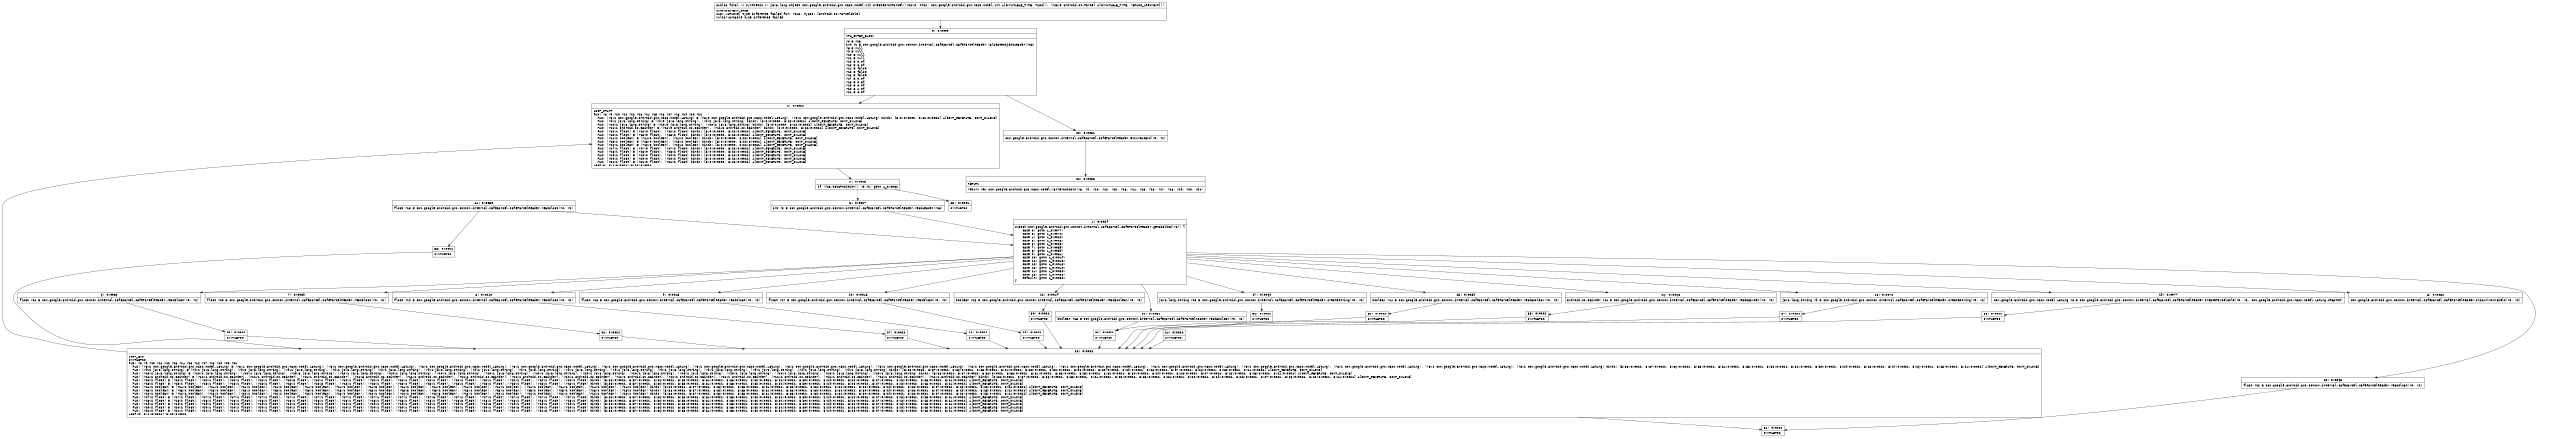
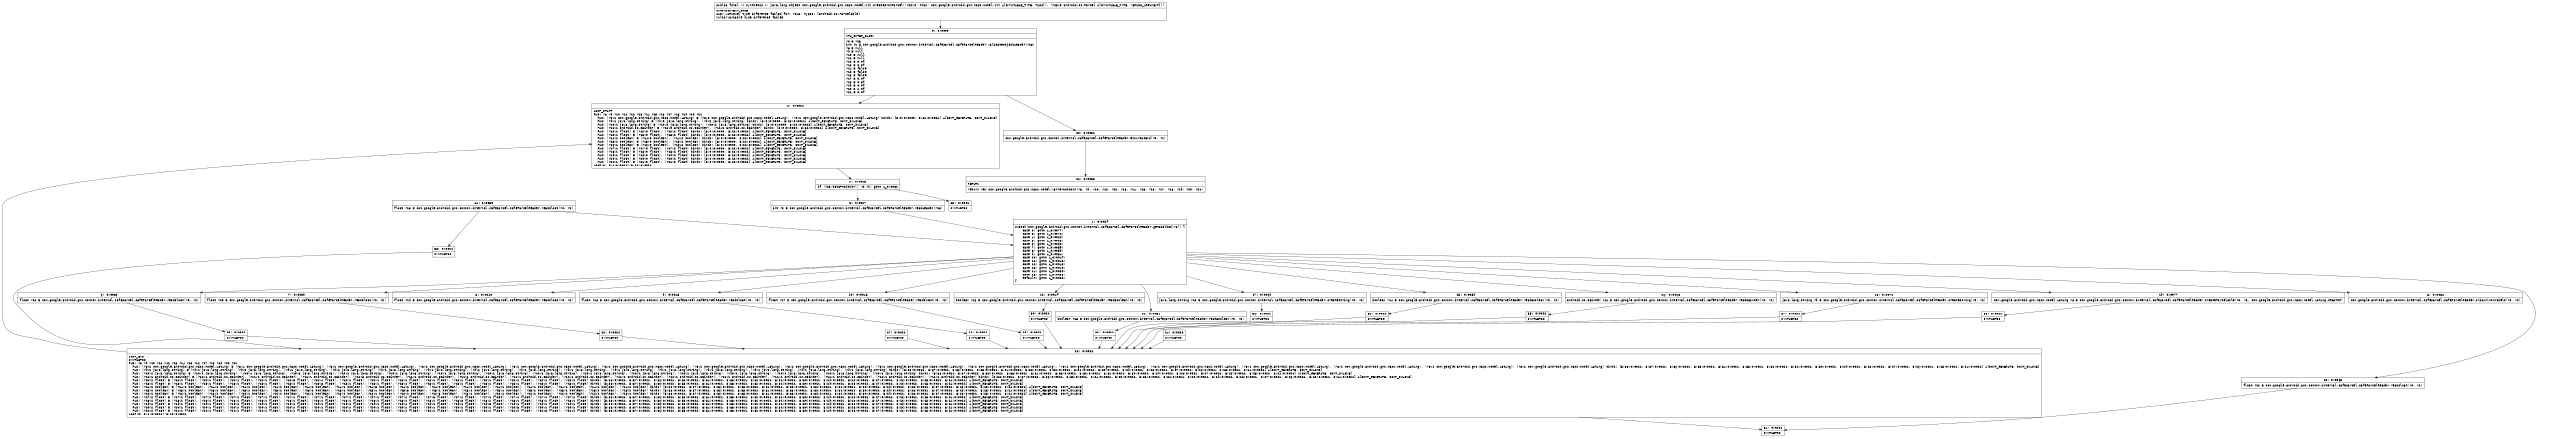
  digraph {
    fontname="DejaVu Sans Mono"
    node [fontname="DejaVu Sans Mono" shape=record]
    edge [fontname="DejaVu Sans Mono"]
    n1 [label="{0\:\ 0x0000|MTH_ENTER_BLOCK\l|r0 = r23\lint r1 = com.google.android.gms.common.internal.safeparcel.SafeParcelReader.validateObjectHeader(r23)\lr8 = null\lr9 = null\lr10 = null\lr11 = null\lr12 = 0.0f\lr13 = 0.0f\lr14 = false\lr15 = false\lr16 = false\lr17 = 0.0f\lr18 = 0.5f\lr19 = 0.0f\lr20 = 1.0f\lr21 = 0.0f\l}"]
    n2 [label="{1\:\ 0x0021|LOOP_START\lPHI: r8 r9 r10 r11 r12 r13 r14 r15 r16 r17 r18 r19 r20 r21 \l  PHI: (r8v1 com.google.android.gms.maps.model.LatLng) = (r8v0 com.google.android.gms.maps.model.LatLng), (r8v2 com.google.android.gms.maps.model.LatLng) binds: [B:0:0x0000, B:22:0x0021] A[DONT_GENERATE, DONT_INLINE]\l  PHI: (r9v1 java.lang.String) = (r9v0 java.lang.String), (r9v2 java.lang.String) binds: [B:0:0x0000, B:22:0x0021] A[DONT_GENERATE, DONT_INLINE]\l  PHI: (r10v1 java.lang.String) = (r10v0 java.lang.String), (r10v2 java.lang.String) binds: [B:0:0x0000, B:22:0x0021] A[DONT_GENERATE, DONT_INLINE]\l  PHI: (r11v1 android.os.IBinder) = (r11v0 android.os.IBinder), (r11v2 android.os.IBinder) binds: [B:0:0x0000, B:22:0x0021] A[DONT_GENERATE, DONT_INLINE]\l  PHI: (r12v1 float) = (r12v0 float), (r12v2 float) binds: [B:0:0x0000, B:22:0x0021] A[DONT_GENERATE, DONT_INLINE]\l  PHI: (r13v1 float) = (r13v0 float), (r13v2 float) binds: [B:0:0x0000, B:22:0x0021] A[DONT_GENERATE, DONT_INLINE]\l  PHI: (r14v1 boolean) = (r14v0 boolean), (r14v2 boolean) binds: [B:0:0x0000, B:22:0x0021] A[DONT_GENERATE, DONT_INLINE]\l  PHI: (r15v1 boolean) = (r15v0 boolean), (r15v2 boolean) binds: [B:0:0x0000, B:22:0x0021] A[DONT_GENERATE, DONT_INLINE]\l  PHI: (r16v1 boolean) = (r16v0 boolean), (r16v2 boolean) binds: [B:0:0x0000, B:22:0x0021] A[DONT_GENERATE, DONT_INLINE]\l  PHI: (r17v1 float) = (r17v0 float), (r17v2 float) binds: [B:0:0x0000, B:22:0x0021] A[DONT_GENERATE, DONT_INLINE]\l  PHI: (r18v1 float) = (r18v0 float), (r18v2 float) binds: [B:0:0x0000, B:22:0x0021] A[DONT_GENERATE, DONT_INLINE]\l  PHI: (r19v1 float) = (r19v0 float), (r19v2 float) binds: [B:0:0x0000, B:22:0x0021] A[DONT_GENERATE, DONT_INLINE]\l  PHI: (r20v1 float) = (r20v0 float), (r20v2 float) binds: [B:0:0x0000, B:22:0x0021] A[DONT_GENERATE, DONT_INLINE]\l  PHI: (r21v1 float) = (r21v0 float), (r21v2 float) binds: [B:0:0x0000, B:22:0x0021] A[DONT_GENERATE, DONT_INLINE]\lLOOP:0: B:1:0x0021\-\>B:22:0x0021\l}"]
    n3 [label="{20\:\ 0x0081|com.google.android.gms.common.internal.safeparcel.SafeParcelReader.ensureAtEnd(r0, r1)\l}"]
    n4 [label="{2\:\ 0x0025|if (r23.dataPosition() \>= r1) goto L_0x0081\l}"]
    n5 [label="{3\:\ 0x0027|int r2 = com.google.android.gms.common.internal.safeparcel.SafeParcelReader.readHeader(r23)\l}"]
    n6 [label="{23\:\ 0x0081|SYNTHETIC\l}"]
    n7 [label="{4\:\ 0x002f|switch(com.google.android.gms.common.internal.safeparcel.SafeParcelReader.getFieldId(r2)) \{\l    case 2: goto L_0x0077;\l    case 3: goto L_0x0072;\l    case 4: goto L_0x006d;\l    case 5: goto L_0x0068;\l    case 6: goto L_0x0063;\l    case 7: goto L_0x005e;\l    case 8: goto L_0x0059;\l    case 9: goto L_0x0054;\l    case 10: goto L_0x004f;\l    case 11: goto L_0x004a;\l    case 12: goto L_0x0045;\l    case 13: goto L_0x0040;\l    case 14: goto L_0x003b;\l    case 15: goto L_0x0036;\l    default: goto L_0x0032;\l\}\l}"]
    n8 [label="{5\:\ 0x0032|com.google.android.gms.common.internal.safeparcel.SafeParcelReader.skipUnknownField(r0, r2)\l}"]
    n9 [label="{6\:\ 0x0036|float r21 = com.google.android.gms.common.internal.safeparcel.SafeParcelReader.readFloat(r0, r2)\l}"]
    n10 [label="{7\:\ 0x003b|float r20 = com.google.android.gms.common.internal.safeparcel.SafeParcelReader.readFloat(r0, r2)\l}"]
    n11 [label="{8\:\ 0x0040|float r19 = com.google.android.gms.common.internal.safeparcel.SafeParcelReader.readFloat(r0, r2)\l}"]
    n12 [label="{9\:\ 0x0045|float r18 = com.google.android.gms.common.internal.safeparcel.SafeParcelReader.readFloat(r0, r2)\l}"]
    n13 [label="{10\:\ 0x004a|float r17 = com.google.android.gms.common.internal.safeparcel.SafeParcelReader.readFloat(r0, r2)\l}"]
    n14 [label="{11\:\ 0x004f|boolean r16 = com.google.android.gms.common.internal.safeparcel.SafeParcelReader.readBoolean(r0, r2)\l}"]
    n15 [label="{12\:\ 0x0054|boolean r15 = com.google.android.gms.common.internal.safeparcel.SafeParcelReader.readBoolean(r0, r2)\l}"]
    n16 [label="{13\:\ 0x0059|boolean r14 = com.google.android.gms.common.internal.safeparcel.SafeParcelReader.readBoolean(r0, r2)\l}"]
    n17 [label="{15\:\ 0x0063|float r12 = com.google.android.gms.common.internal.safeparcel.SafeParcelReader.readFloat(r0, r2)\l}"]
    n18 [label="{16\:\ 0x0068|android.os.IBinder r11 = com.google.android.gms.common.internal.safeparcel.SafeParcelReader.readIBinder(r0, r2)\l}"]
    n19 [label="{17\:\ 0x006d|java.lang.String r10 = com.google.android.gms.common.internal.safeparcel.SafeParcelReader.createString(r0, r2)\l}"]
    n20 [label="{18\:\ 0x0072|java.lang.String r9 = com.google.android.gms.common.internal.safeparcel.SafeParcelReader.createString(r0, r2)\l}"]
    n21 [label="{19\:\ 0x0077|com.google.android.gms.maps.model.LatLng r8 = com.google.android.gms.common.internal.safeparcel.SafeParcelReader.createParcelable(r0, r2, com.google.android.gms.maps.model.LatLng.CREATOR)\l}"]
    n22 [label="{25\:\ 0x0021|SYNTHETIC\l}"]
    n23 [label="{26\:\ 0x0021|SYNTHETIC\l}"]
    n24 [label="{27\:\ 0x0021|SYNTHETIC\l}"]
    n25 [label="{28\:\ 0x0021|SYNTHETIC\l}"]
    n26 [label="{29\:\ 0x0021|SYNTHETIC\l}"]
    n27 [label="{30\:\ 0x0021|SYNTHETIC\l}"]
    n28 [label="{31\:\ 0x0021|SYNTHETIC\l}"]
    n29 [label="{32\:\ 0x0021|SYNTHETIC\l}"]
    n30 [label="{14\:\ 0x005e|float r13 = com.google.android.gms.common.internal.safeparcel.SafeParcelReader.readFloat(r0, r2)\l}"]
    n31 [label="{33\:\ 0x0021|SYNTHETIC\l}"]
    n32 [label="{34\:\ 0x0021|SYNTHETIC\l}"]
    n33 [label="{35\:\ 0x0021|SYNTHETIC\l}"]
    n34 [label="{36\:\ 0x0021|SYNTHETIC\l}"]
    n35 [label="{37\:\ 0x0021|SYNTHETIC\l}"]
    n36 [label="{38\:\ 0x0021|SYNTHETIC\l}"]
    n37 [label="{24\:\ 0x0021|SYNTHETIC\l}"]
    n38 [label="{22\:\ 0x0021|LOOP_END\lSYNTHETIC\lPHI: r8 r9 r10 r11 r12 r13 r14 r15 r16 r17 r18 r19 r20 r21 \l  PHI: (r8v2 com.google.android.gms.maps.model.LatLng) = (r8v4 com.google.android.gms.maps.model.LatLng), (r8v1 com.google.android.gms.maps.model.LatLng), (r8v1 com.google.android.gms.maps.model.LatLng), (r8v1 com.google.android.gms.maps.model.LatLng), (r8v1 com.google.android.gms.maps.model.LatLng), (r8v1 com.google.android.gms.maps.model.LatLng), (r8v1 com.google.android.gms.maps.model.LatLng), (r8v1 com.google.android.gms.maps.model.LatLng), (r8v1 com.google.android.gms.maps.model.LatLng), (r8v1 com.google.android.gms.maps.model.LatLng), (r8v1 com.google.android.gms.maps.model.LatLng), (r8v1 com.google.android.gms.maps.model.LatLng), (r8v1 com.google.android.gms.maps.model.LatLng), (r8v1 com.google.android.gms.maps.model.LatLng), (r8v1 com.google.android.gms.maps.model.LatLng) binds: [B:38:0x0021, B:37:0x0021, B:36:0x0021, B:35:0x0021, B:34:0x0021, B:33:0x0021, B:32:0x0021, B:31:0x0021, B:30:0x0021, B:29:0x0021, B:28:0x0021, B:27:0x0021, B:26:0x0021, B:25:0x0021, B:24:0x0021] A[DONT_GENERATE, DONT_INLINE]\l  PHI: (r9v2 java.lang.String) = (r9v1 java.lang.String), (r9v3 java.lang.String), (r9v1 java.lang.String), (r9v1 java.lang.String), (r9v1 java.lang.String), (r9v1 java.lang.String), (r9v1 java.lang.String), (r9v1 java.lang.String), (r9v1 java.lang.String), (r9v1 java.lang.String), (r9v1 java.lang.String), (r9v1 java.lang.String), (r9v1 java.lang.String), (r9v1 java.lang.String), (r9v1 java.lang.String) binds: [B:38:0x0021, B:37:0x0021, B:36:0x0021, B:35:0x0021, B:34:0x0021, B:33:0x0021, B:32:0x0021, B:31:0x0021, B:30:0x0021, B:29:0x0021, B:28:0x0021, B:27:0x0021, B:26:0x0021, B:25:0x0021, B:24:0x0021] A[DONT_GENERATE, DONT_INLINE]\l  PHI: (r10v2 java.lang.String) = (r10v1 java.lang.String), (r10v1 java.lang.String), (r10v3 java.lang.String), (r10v1 java.lang.String), (r10v1 java.lang.String), (r10v1 java.lang.String), (r10v1 java.lang.String), (r10v1 java.lang.String), (r10v1 java.lang.String), (r10v1 java.lang.String), (r10v1 java.lang.String), (r10v1 java.lang.String), (r10v1 java.lang.String), (r10v1 java.lang.String), (r10v1 java.lang.String) binds: [B:38:0x0021, B:37:0x0021, B:36:0x0021, B:35:0x0021, B:34:0x0021, B:33:0x0021, B:32:0x0021, B:31:0x0021, B:30:0x0021, B:29:0x0021, B:28:0x0021, B:27:0x0021, B:26:0x0021, B:25:0x0021, B:24:0x0021] A[DONT_GENERATE, DONT_INLINE]\l  PHI: (r11v2 android.os.IBinder) = (r11v1 android.os.IBinder), (r11v1 android.os.IBinder), (r11v1 android.os.IBinder), (r11v3 android.os.IBinder), (r11v1 android.os.IBinder), (r11v1 android.os.IBinder), (r11v1 android.os.IBinder), (r11v1 android.os.IBinder), (r11v1 android.os.IBinder), (r11v1 android.os.IBinder), (r11v1 android.os.IBinder), (r11v1 android.os.IBinder), (r11v1 android.os.IBinder), (r11v1 android.os.IBinder), (r11v1 android.os.IBinder) binds: [B:38:0x0021, B:37:0x0021, B:36:0x0021, B:35:0x0021, B:34:0x0021, B:33:0x0021, B:32:0x0021, B:31:0x0021, B:30:0x0021, B:29:0x0021, B:28:0x0021, B:27:0x0021, B:26:0x0021, B:25:0x0021, B:24:0x0021] A[DONT_GENERATE, DONT_INLINE]\l  PHI: (r12v2 float) = (r12v1 float), (r12v1 float), (r12v1 float), (r12v1 float), (r12v3 float), (r12v1 float), (r12v1 float), (r12v1 float), (r12v1 float), (r12v1 float), (r12v1 float), (r12v1 float), (r12v1 float), (r12v1 float), (r12v1 float) binds: [B:38:0x0021, B:37:0x0021, B:36:0x0021, B:35:0x0021, B:34:0x0021, B:33:0x0021, B:32:0x0021, B:31:0x0021, B:30:0x0021, B:29:0x0021, B:28:0x0021, B:27:0x0021, B:26:0x0021, B:25:0x0021, B:24:0x0021] A[DONT_GENERATE, DONT_INLINE]\l  PHI: (r13v2 float) = (r13v1 float), (r13v1 float), (r13v1 float), (r13v1 float), (r13v1 float), (r13v3 float), (r13v1 float), (r13v1 float), (r13v1 float), (r13v1 float), (r13v1 float), (r13v1 float), (r13v1 float), (r13v1 float), (r13v1 float) binds: [B:38:0x0021, B:37:0x0021, B:36:0x0021, B:35:0x0021, B:34:0x0021, B:33:0x0021, B:32:0x0021, B:31:0x0021, B:30:0x0021, B:29:0x0021, B:28:0x0021, B:27:0x0021, B:26:0x0021, B:25:0x0021, B:24:0x0021] A[DONT_GENERATE, DONT_INLINE]\l  PHI: (r14v2 boolean) = (r14v1 boolean), (r14v1 boolean), (r14v1 boolean), (r14v1 boolean), (r14v1 boolean), (r14v1 boolean), (r14v3 boolean), (r14v1 boolean), (r14v1 boolean), (r14v1 boolean), (r14v1 boolean), (r14v1 boolean), (r14v1 boolean), (r14v1 boolean), (r14v1 boolean) binds: [B:38:0x0021, B:37:0x0021, B:36:0x0021, B:35:0x0021, B:34:0x0021, B:33:0x0021, B:32:0x0021, B:31:0x0021, B:30:0x0021, B:29:0x0021, B:28:0x0021, B:27:0x0021, B:26:0x0021, B:25:0x0021, B:24:0x0021] A[DONT_GENERATE, DONT_INLINE]\l  PHI: (r15v2 boolean) = (r15v1 boolean), (r15v1 boolean), (r15v1 boolean), (r15v1 boolean), (r15v1 boolean), (r15v1 boolean), (r15v1 boolean), (r15v3 boolean), (r15v1 boolean), (r15v1 boolean), (r15v1 boolean), (r15v1 boolean), (r15v1 boolean), (r15v1 boolean), (r15v1 boolean) binds: [B:38:0x0021, B:37:0x0021, B:36:0x0021, B:35:0x0021, B:34:0x0021, B:33:0x0021, B:32:0x0021, B:31:0x0021, B:30:0x0021, B:29:0x0021, B:28:0x0021, B:27:0x0021, B:26:0x0021, B:25:0x0021, B:24:0x0021] A[DONT_GENERATE, DONT_INLINE]\l  PHI: (r16v2 boolean) = (r16v1 boolean), (r16v1 boolean), (r16v1 boolean), (r16v1 boolean), (r16v1 boolean), (r16v1 boolean), (r16v1 boolean), (r16v1 boolean), (r16v3 boolean), (r16v1 boolean), (r16v1 boolean), (r16v1 boolean), (r16v1 boolean), (r16v1 boolean), (r16v1 boolean) binds: [B:38:0x0021, B:37:0x0021, B:36:0x0021, B:35:0x0021, B:34:0x0021, B:33:0x0021, B:32:0x0021, B:31:0x0021, B:30:0x0021, B:29:0x0021, B:28:0x0021, B:27:0x0021, B:26:0x0021, B:25:0x0021, B:24:0x0021] A[DONT_GENERATE, DONT_INLINE]\l  PHI: (r17v2 float) = (r17v1 float), (r17v1 float), (r17v1 float), (r17v1 float), (r17v1 float), (r17v1 float), (r17v1 float), (r17v1 float), (r17v1 float), (r17v3 float), (r17v1 float), (r17v1 float), (r17v1 float), (r17v1 float), (r17v1 float) binds: [B:38:0x0021, B:37:0x0021, B:36:0x0021, B:35:0x0021, B:34:0x0021, B:33:0x0021, B:32:0x0021, B:31:0x0021, B:30:0x0021, B:29:0x0021, B:28:0x0021, B:27:0x0021, B:26:0x0021, B:25:0x0021, B:24:0x0021] A[DONT_GENERATE, DONT_INLINE]\l  PHI: (r18v2 float) = (r18v1 float), (r18v1 float), (r18v1 float), (r18v1 float), (r18v1 float), (r18v1 float), (r18v1 float), (r18v1 float), (r18v1 float), (r18v1 float), (r18v3 float), (r18v1 float), (r18v1 float), (r18v1 float), (r18v1 float) binds: [B:38:0x0021, B:37:0x0021, B:36:0x0021, B:35:0x0021, B:34:0x0021, B:33:0x0021, B:32:0x0021, B:31:0x0021, B:30:0x0021, B:29:0x0021, B:28:0x0021, B:27:0x0021, B:26:0x0021, B:25:0x0021, B:24:0x0021] A[DONT_GENERATE, DONT_INLINE]\l  PHI: (r19v2 float) = (r19v1 float), (r19v1 float), (r19v1 float), (r19v1 float), (r19v1 float), (r19v1 float), (r19v1 float), (r19v1 float), (r19v1 float), (r19v1 float), (r19v1 float), (r19v3 float), (r19v1 float), (r19v1 float), (r19v1 float) binds: [B:38:0x0021, B:37:0x0021, B:36:0x0021, B:35:0x0021, B:34:0x0021, B:33:0x0021, B:32:0x0021, B:31:0x0021, B:30:0x0021, B:29:0x0021, B:28:0x0021, B:27:0x0021, B:26:0x0021, B:25:0x0021, B:24:0x0021] A[DONT_GENERATE, DONT_INLINE]\l  PHI: (r20v2 float) = (r20v1 float), (r20v1 float), (r20v1 float), (r20v1 float), (r20v1 float), (r20v1 float), (r20v1 float), (r20v1 float), (r20v1 float), (r20v1 float), (r20v1 float), (r20v1 float), (r20v3 float), (r20v1 float), (r20v1 float) binds: [B:38:0x0021, B:37:0x0021, B:36:0x0021, B:35:0x0021, B:34:0x0021, B:33:0x0021, B:32:0x0021, B:31:0x0021, B:30:0x0021, B:29:0x0021, B:28:0x0021, B:27:0x0021, B:26:0x0021, B:25:0x0021, B:24:0x0021] A[DONT_GENERATE, DONT_INLINE]\l  PHI: (r21v2 float) = (r21v1 float), (r21v1 float), (r21v1 float), (r21v1 float), (r21v1 float), (r21v1 float), (r21v1 float), (r21v1 float), (r21v1 float), (r21v1 float), (r21v1 float), (r21v1 float), (r21v1 float), (r21v3 float), (r21v1 float) binds: [B:38:0x0021, B:37:0x0021, B:36:0x0021, B:35:0x0021, B:34:0x0021, B:33:0x0021, B:32:0x0021, B:31:0x0021, B:30:0x0021, B:29:0x0021, B:28:0x0021, B:27:0x0021, B:26:0x0021, B:25:0x0021, B:24:0x0021] A[DONT_GENERATE, DONT_INLINE]\lLOOP:0: B:1:0x0021\-\>B:22:0x0021\l}"]
    n39 [label="{21\:\ 0x008a|RETURN\l|return new com.google.android.gms.maps.model.MarkerOptions(r8, r9, r10, r11, r12, r13, r14, r15, r16, r17, r18, r19, r20, r21)\l}"]
    n40 [label="{public final \/* synthetic *\/ java.lang.Object com.google.android.gms.maps.model.zzh.createFromParcel((r22v0 'this' com.google.android.gms.maps.model.zzh A[IMMUTABLE_TYPE, THIS]), (r23v0 android.os.Parcel A[IMMUTABLE_TYPE, METHOD_ARGUMENT]))  | INCONSISTENT_CODE\lJADX WARNING: type inference failed for: r2v3, types: [android.os.Parcelable]\lMulti\-variable type inference failed\l}"]
    n1 -> n2
    n1 -> n3
    n2 -> n4
    n3 -> n39
    n4 -> n5 [style=dashed]
    n4 -> n6
    n5 -> n7
    n7 -> n8
    n7 -> n9
    n7 -> n10
    n7 -> n11
    n7 -> n12
    n7 -> n13
    n7 -> n14
    n7 -> n15
    n7 -> n16
    n7 -> n17
    n7 -> n18
    n7 -> n19
    n7 -> n20
    n7 -> n21
    n9 -> n22
    n10 -> n23
-   n11 -> n24
    n12 -> n25
    n13 -> n26
    n14 -> n27
    n15 -> n28
    n16 -> n29
    n17 -> n32
    n18 -> n33
    n19 -> n34
    n20 -> n35
    n21 -> n36
    n22 -> n38
    n23 -> n38
    n24 -> n38
    n25 -> n38
    n26 -> n38
    n27 -> n38
    n28 -> n38
    n29 -> n38
    n30 -> n7
    n30 -> n31
    n31 -> n38
    n33 -> n38
-   n34 -> n28
+   n34 -> n38
    n35 -> n38
    n36 -> n38
    n37 -> n38
    n38 -> n2
    n38 -> n32
    n40 -> n1
  }
